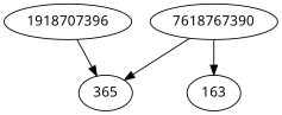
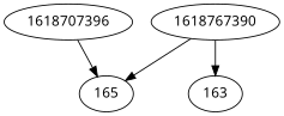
  strict digraph {
    fontname="Noto Sans"
    node [fontname="Noto Sans"]
    edge [fontname="Noto Sans"]
-   1618707396 [label=1918707396]
-   165 [label=365]
-   1618767390 [label=7618767390]
+   1618707396
+   165
+   1618767390
    163
    1618707396 -> 165
    1618767390 -> 165
    1618767390 -> 163
  }
